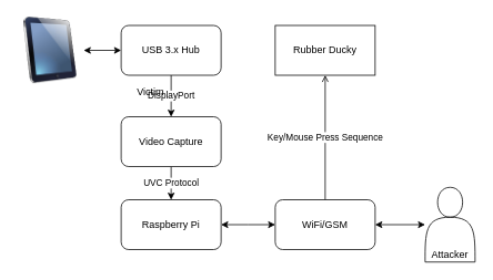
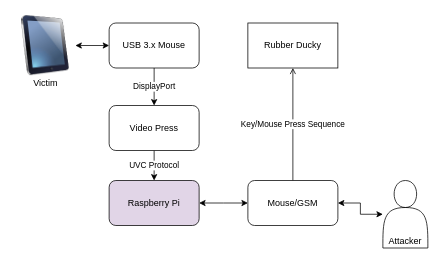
  <mxCell id="0" />
  <mxCell id="1" parent="0" />
  <mxCell id="2" value="DisplayPort" style="edgeStyle=orthogonalEdgeStyle;rounded=0;orthogonalLoop=1;jettySize=auto;html=1;exitX=0.5;exitY=1;exitDx=0;exitDy=0;" edge="1" parent="1" source="3"><mxGeometry relative="1" as="geometry"><mxPoint x="205" y="140" as="targetPoint" /></mxGeometry></mxCell>
- <mxCell id="3" value="USB 3.x Hub" style="rounded=1;whiteSpace=wrap;html=1;" vertex="1" parent="1"><mxGeometry x="145" y="30" width="120" height="60" as="geometry" /></mxCell>
+ <mxCell id="3" value="USB 3.x Mouse" style="rounded=1;whiteSpace=wrap;html=1;" vertex="1" parent="1"><mxGeometry x="145" y="30" width="120" height="60" as="geometry" /></mxCell>
  <mxCell id="4" value="UVC Protocol" style="edgeStyle=orthogonalEdgeStyle;rounded=0;orthogonalLoop=1;jettySize=auto;html=1;exitX=0.5;exitY=1;exitDx=0;exitDy=0;" edge="1" parent="1" source="5"><mxGeometry relative="1" as="geometry"><mxPoint x="205" y="240" as="targetPoint" /></mxGeometry></mxCell>
- <mxCell id="5" value="Video Capture" style="rounded=1;whiteSpace=wrap;html=1;" vertex="1" parent="1"><mxGeometry x="145" y="140" width="120" height="60" as="geometry" /></mxCell>
+ <mxCell id="5" value="Video Press" style="rounded=1;whiteSpace=wrap;html=1;" vertex="1" parent="1"><mxGeometry x="145" y="140" width="120" height="60" as="geometry" /></mxCell>
  <mxCell id="6" value="Rubber Ducky" style="whiteSpace=wrap;html=1;rounded=0;" vertex="1" parent="1"><mxGeometry x="330" y="30" width="120" height="60" as="geometry" /></mxCell>
  <mxCell id="7" style="edgeStyle=orthogonalEdgeStyle;rounded=0;orthogonalLoop=1;jettySize=auto;html=1;exitX=1;exitY=0.5;exitDx=0;exitDy=0;endArrow=classic;endFill=1;startArrow=classic;startFill=1;" edge="1" parent="1" source="8"><mxGeometry relative="1" as="geometry"><mxPoint x="330" y="270" as="targetPoint" /></mxGeometry></mxCell>
- <mxCell id="8" value="Raspberry Pi" style="rounded=1;whiteSpace=wrap;html=1;" vertex="1" parent="1"><mxGeometry x="145" y="240" width="120" height="60" as="geometry" /></mxCell>
+ <mxCell id="8" value="Raspberry Pi" style="rounded=1;whiteSpace=wrap;html=1;fillColor=#e1d5e7;" vertex="1" parent="1"><mxGeometry x="145" y="240" width="120" height="60" as="geometry" /></mxCell>
  <mxCell id="9" value="Key/Mouse Press Sequence" style="edgeStyle=orthogonalEdgeStyle;rounded=0;orthogonalLoop=1;jettySize=auto;html=1;exitX=0.5;exitY=0;exitDx=0;exitDy=0;entryX=0.5;entryY=1;entryDx=0;entryDy=0;endArrow=open;" edge="1" parent="1" source="11" target="6"><mxGeometry relative="1" as="geometry" /></mxCell>
  <mxCell id="10" style="edgeStyle=orthogonalEdgeStyle;rounded=0;orthogonalLoop=1;jettySize=auto;html=1;exitX=1;exitY=0.5;exitDx=0;exitDy=0;startArrow=classic;startFill=1;endArrow=classic;endFill=1;strokeColor=#000000;" edge="1" parent="1" source="11" target="12"><mxGeometry relative="1" as="geometry" /></mxCell>
- <mxCell id="11" value="WiFi/GSM" style="rounded=1;whiteSpace=wrap;html=1;" vertex="1" parent="1"><mxGeometry x="330" y="240" width="120" height="60" as="geometry" /></mxCell>
- <mxCell id="12" value="Attacker" style="shape=actor;whiteSpace=wrap;html=1;align=center;verticalAlign=bottom;" vertex="1" parent="1"><mxGeometry x="510" y="225" width="60" height="90" as="geometry" /></mxCell>
+ <mxCell id="11" value="Mouse/GSM" style="rounded=1;whiteSpace=wrap;html=1;" vertex="1" parent="1"><mxGeometry x="330" y="240" width="120" height="60" as="geometry" /></mxCell>
+ <mxCell id="12" value="Attacker" style="shape=actor;whiteSpace=wrap;html=1;align=center;verticalAlign=bottom;" vertex="1" parent="1"><mxGeometry x="510" y="240" width="60" height="90" as="geometry" /></mxCell>
  <mxCell id="13" style="edgeStyle=orthogonalEdgeStyle;rounded=0;orthogonalLoop=1;jettySize=auto;html=1;exitX=1;exitY=0.5;exitDx=0;exitDy=0;startArrow=classic;startFill=1;" edge="1" parent="1" source="14" target="3"><mxGeometry relative="1" as="geometry" /></mxCell>
  <mxCell id="14" value="" style="image;html=1;image=img/lib/clip_art/computers/iPad_128x128.png;align=center;" vertex="1" parent="1"><mxGeometry x="20" y="20" width="80" height="80" as="geometry" /></mxCell>
- <mxCell id="15" value="Victim" style="text;html=1;align=center;verticalAlign=middle;resizable=0;points=[];autosize=1;" vertex="1" parent="1"><mxGeometry x="155" y="100" width="50" height="20" as="geometry" /></mxCell>
+ <mxCell id="15" value="Victim" style="text;html=1;align=center;verticalAlign=middle;resizable=0;points=[];autosize=1;" vertex="1" parent="1"><mxGeometry x="35" y="100" width="50" height="20" as="geometry" /></mxCell>
